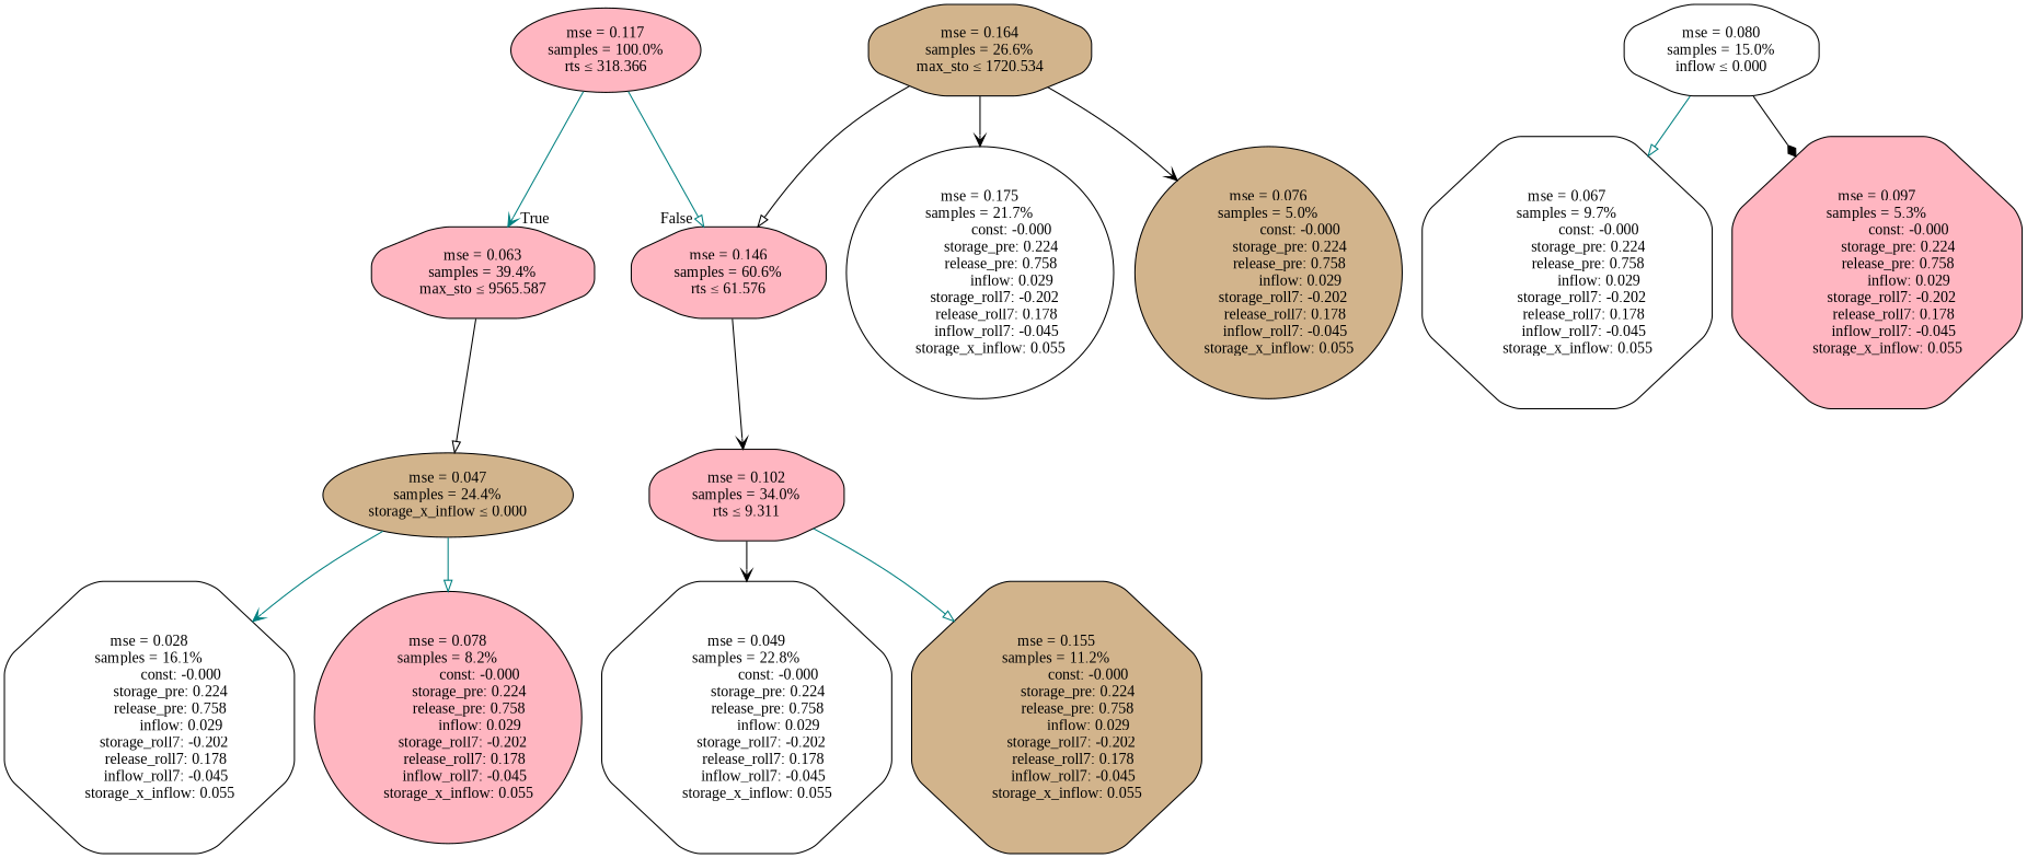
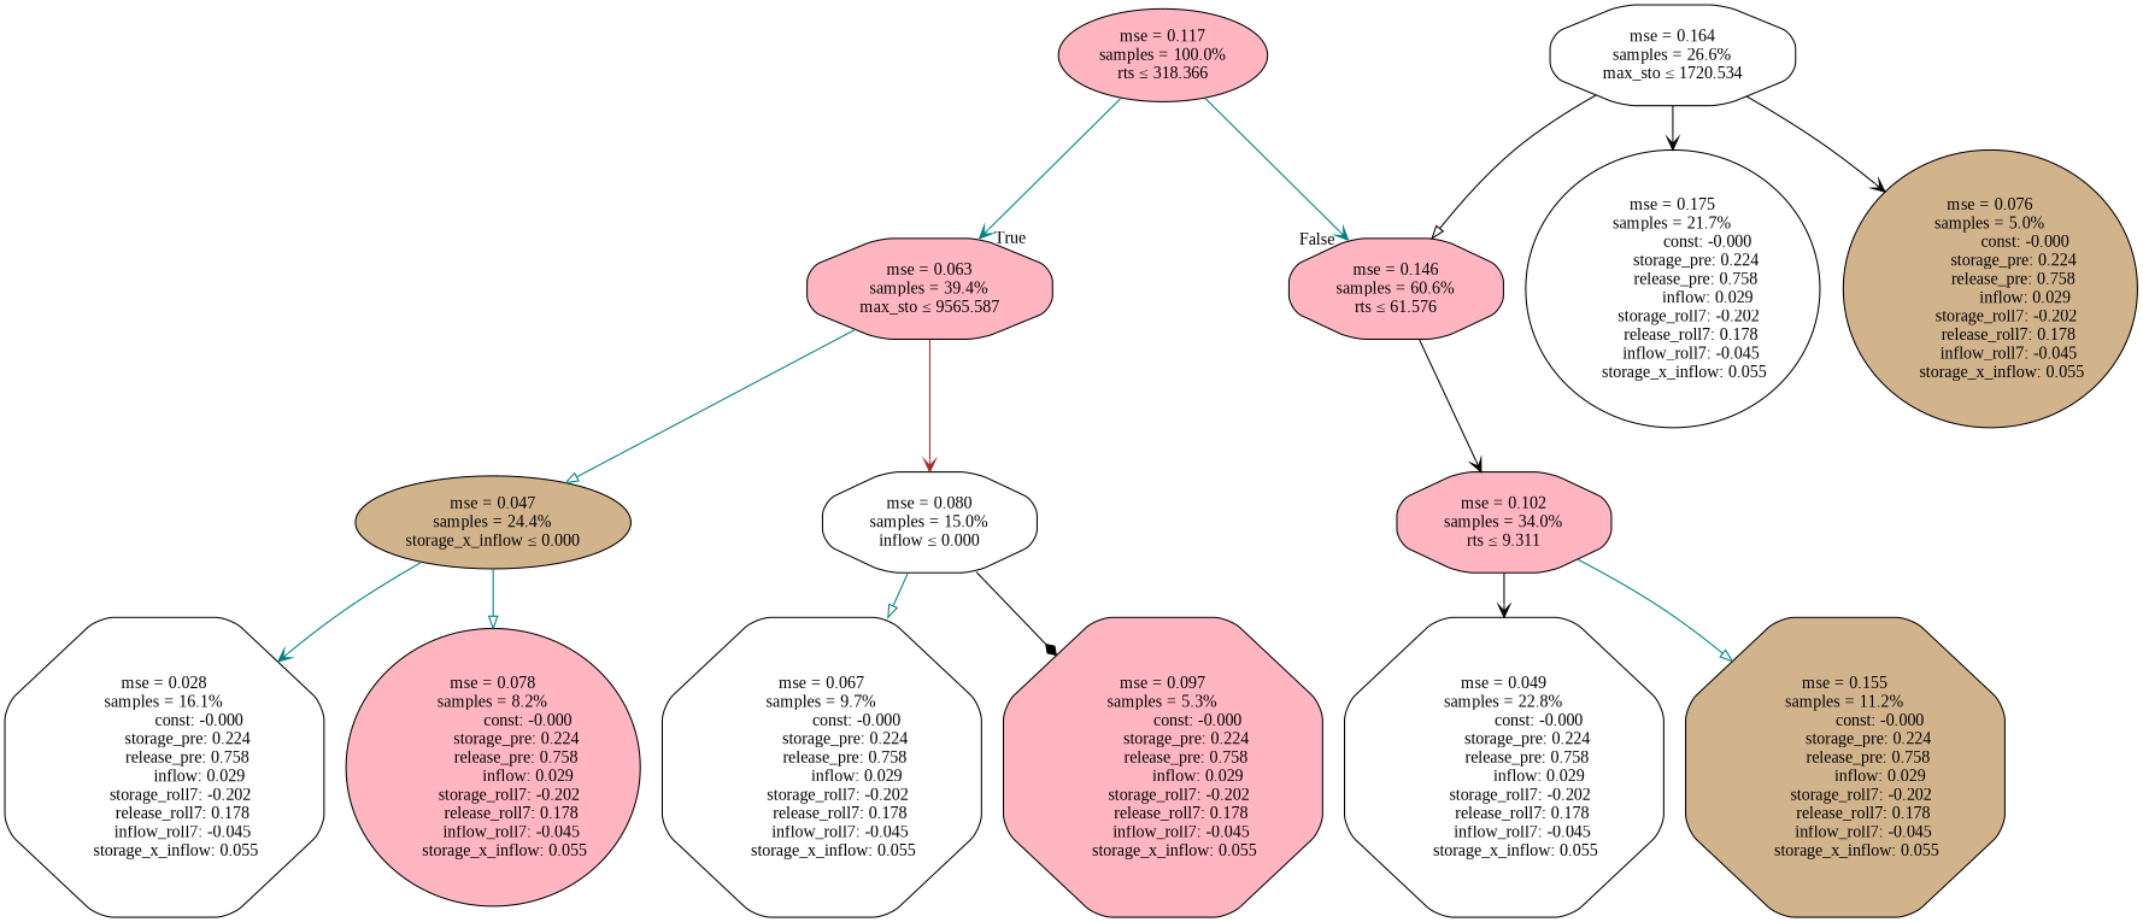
  digraph {
    fontname="Liberation Serif"
    node [color=black fillcolor=lightpink fontname="Liberation Serif" shape=octagon style="filled, rounded"]
    edge [arrowhead=vee color=black fontname="Liberation Serif"]
    n1 [label="mse = 0.117\nsamples = 100.0%\nrts &le; 318.366" shape=ellipse]
    n2 [label="mse = 0.146\nsamples = 60.6%\nrts &le; 61.576"]
    n3 [label="mse = 0.063\nsamples = 39.4%\nmax_sto &le; 9565.587"]
    n4 [label="mse = 0.102\nsamples = 34.0%\nrts &le; 9.311"]
    n5 [fillcolor=tan label="mse = 0.047\nsamples = 24.4%\nstorage_x_inflow &le; 0.000" shape=ellipse]
    n6 [fillcolor=white label="mse = 0.080\nsamples = 15.0%\ninflow &le; 0.000"]
    n7 [fillcolor=white label="mse = 0.049\nsamples = 22.8%\n               const: -0.000\n          storage_pre: 0.224\n          release_pre: 0.758\n               inflow: 0.029\n       storage_roll7: -0.202\n        release_roll7: 0.178\n        inflow_roll7: -0.045\n     storage_x_inflow: 0.055"]
    n8 [fillcolor=tan label="mse = 0.155\nsamples = 11.2%\n               const: -0.000\n          storage_pre: 0.224\n          release_pre: 0.758\n               inflow: 0.029\n       storage_roll7: -0.202\n        release_roll7: 0.178\n        inflow_roll7: -0.045\n     storage_x_inflow: 0.055"]
-   n9 [fillcolor=tan label="mse = 0.164\nsamples = 26.6%\nmax_sto &le; 1720.534"]
+   n9 [fillcolor=white label="mse = 0.164\nsamples = 26.6%\nmax_sto &le; 1720.534"]
    n10 [fillcolor=white label="mse = 0.175\nsamples = 21.7%\n               const: -0.000\n          storage_pre: 0.224\n          release_pre: 0.758\n               inflow: 0.029\n       storage_roll7: -0.202\n        release_roll7: 0.178\n        inflow_roll7: -0.045\n     storage_x_inflow: 0.055" shape=ellipse]
    n11 [fillcolor=tan label="mse = 0.076\nsamples = 5.0%\n               const: -0.000\n          storage_pre: 0.224\n          release_pre: 0.758\n               inflow: 0.029\n       storage_roll7: -0.202\n        release_roll7: 0.178\n        inflow_roll7: -0.045\n     storage_x_inflow: 0.055" shape=ellipse]
    n12 [fillcolor=white label="mse = 0.028\nsamples = 16.1%\n               const: -0.000\n          storage_pre: 0.224\n          release_pre: 0.758\n               inflow: 0.029\n       storage_roll7: -0.202\n        release_roll7: 0.178\n        inflow_roll7: -0.045\n     storage_x_inflow: 0.055"]
    n13 [label="mse = 0.078\nsamples = 8.2%\n               const: -0.000\n          storage_pre: 0.224\n          release_pre: 0.758\n               inflow: 0.029\n       storage_roll7: -0.202\n        release_roll7: 0.178\n        inflow_roll7: -0.045\n     storage_x_inflow: 0.055" shape=ellipse]
    n14 [fillcolor=white label="mse = 0.067\nsamples = 9.7%\n               const: -0.000\n          storage_pre: 0.224\n          release_pre: 0.758\n               inflow: 0.029\n       storage_roll7: -0.202\n        release_roll7: 0.178\n        inflow_roll7: -0.045\n     storage_x_inflow: 0.055"]
    n15 [label="mse = 0.097\nsamples = 5.3%\n               const: -0.000\n          storage_pre: 0.224\n          release_pre: 0.758\n               inflow: 0.029\n       storage_roll7: -0.202\n        release_roll7: 0.178\n        inflow_roll7: -0.045\n     storage_x_inflow: 0.055"]
-   n1 -> n2 [arrowhead=onormal color=teal headlabel=False labelangle=45 labeldistance=2.5]
+   n1 -> n2 [color=teal headlabel=False labelangle=45 labeldistance=2.5]
    n1 -> n3 [color=teal headlabel=True labelangle=-45 labeldistance=2.5]
    n2 -> n4
-   n3 -> n5 [arrowhead=onormal]
+   n3 -> n5 [arrowhead=onormal color=teal]
+   n3 -> n6 [color=brown]
    n4 -> n7
    n4 -> n8 [arrowhead=onormal color=teal]
    n5 -> n12 [color=teal]
    n5 -> n13 [arrowhead=onormal color=teal]
    n6 -> n14 [arrowhead=onormal color=teal]
    n6 -> n15 [arrowhead=diamond]
    n9 -> n2 [arrowhead=onormal]
    n9 -> n10
    n9 -> n11
  }
